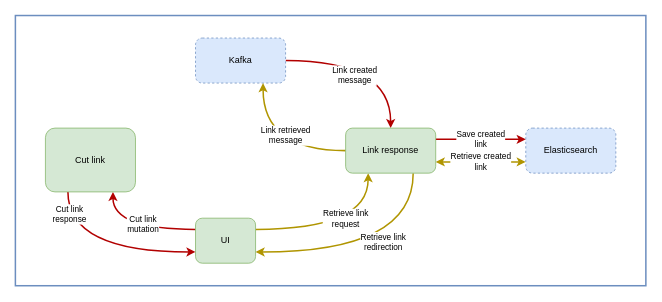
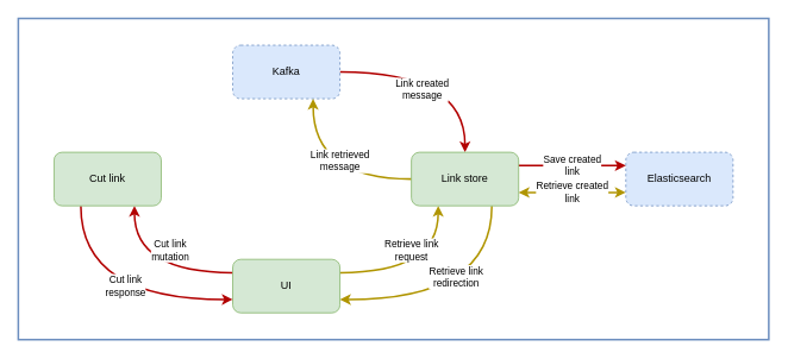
  <mxCell id="0" />
  <mxCell id="1" parent="0" />
  <mxCell id="2" value="Cut link&lt;br&gt;mutation" style="edgeStyle=orthogonalEdgeStyle;rounded=0;orthogonalLoop=1;jettySize=auto;html=1;exitX=0;exitY=0.25;exitDx=0;exitDy=0;entryX=0.75;entryY=1;entryDx=0;entryDy=0;curved=1;fillColor=#e51400;strokeColor=#B20000;strokeWidth=2;" edge="1" parent="1" source="4" target="14"><mxGeometry x="0.46" y="-40" relative="1" as="geometry"><mxPoint as="offset" /></mxGeometry></mxCell>
  <mxCell id="3" value="Retrieve link&lt;br&gt;request" style="edgeStyle=orthogonalEdgeStyle;rounded=0;orthogonalLoop=1;jettySize=auto;html=1;exitX=1;exitY=0.25;exitDx=0;exitDy=0;entryX=0.25;entryY=1;entryDx=0;entryDy=0;curved=1;strokeWidth=2;fillColor=#e3c800;strokeColor=#B09500;" edge="1" parent="1" source="4" target="12"><mxGeometry x="0.46" y="30" relative="1" as="geometry"><mxPoint as="offset" /></mxGeometry></mxCell>
- <mxCell id="4" value="UI" style="rounded=1;whiteSpace=wrap;html=1;fillColor=#d5e8d4;strokeColor=#82b366;" parent="1" vertex="1"><mxGeometry x="260" y="290" width="80" height="60" as="geometry" /></mxCell>
+ <mxCell id="4" value="UI" style="rounded=1;whiteSpace=wrap;html=1;fillColor=#d5e8d4;strokeColor=#82b366;" parent="1" vertex="1"><mxGeometry x="260" y="290" width="120" height="60" as="geometry" /></mxCell>
  <mxCell id="5" value="Retrieve created&lt;br&gt;link" style="edgeStyle=orthogonalEdgeStyle;curved=1;rounded=0;orthogonalLoop=1;jettySize=auto;html=1;exitX=0;exitY=0.75;exitDx=0;exitDy=0;entryX=1;entryY=0.75;entryDx=0;entryDy=0;startArrow=classic;startFill=1;strokeWidth=2;fillColor=#e3c800;strokeColor=#B09500;" edge="1" parent="1" source="6" target="12"><mxGeometry relative="1" as="geometry" /></mxCell>
  <mxCell id="6" value="Elasticsearch" style="rounded=1;whiteSpace=wrap;html=1;fillColor=#dae8fc;strokeColor=#6c8ebf;dashed=1;" parent="1" vertex="1"><mxGeometry x="700" y="170" width="120" height="60" as="geometry" /></mxCell>
  <mxCell id="7" value="Link&amp;nbsp;created&lt;br&gt;message" style="edgeStyle=orthogonalEdgeStyle;curved=1;rounded=0;orthogonalLoop=1;jettySize=auto;html=1;exitX=1;exitY=0.5;exitDx=0;exitDy=0;entryX=0.5;entryY=0;entryDx=0;entryDy=0;fillColor=#e51400;strokeColor=#B20000;strokeWidth=2;" parent="1" source="8" target="12" edge="1"><mxGeometry x="-0.2" y="-20" relative="1" as="geometry"><mxPoint as="offset" /></mxGeometry></mxCell>
  <mxCell id="8" value="Kafka" style="rounded=1;whiteSpace=wrap;html=1;fillColor=#dae8fc;strokeColor=#6c8ebf;dashed=1;" parent="1" vertex="1"><mxGeometry x="260" y="50" width="120" height="60" as="geometry" /></mxCell>
  <mxCell id="9" value="Save created&lt;br&gt;link" style="edgeStyle=orthogonalEdgeStyle;curved=1;rounded=0;orthogonalLoop=1;jettySize=auto;html=1;exitX=1;exitY=0.25;exitDx=0;exitDy=0;entryX=0;entryY=0.25;entryDx=0;entryDy=0;fillColor=#e51400;strokeColor=#B20000;strokeWidth=2;" parent="1" source="12" target="6" edge="1"><mxGeometry relative="1" as="geometry"><mxPoint as="offset" /></mxGeometry></mxCell>
  <mxCell id="10" value="Link retrieved&lt;br&gt;message" style="edgeStyle=orthogonalEdgeStyle;curved=1;rounded=0;orthogonalLoop=1;jettySize=auto;html=1;exitX=0;exitY=0.5;exitDx=0;exitDy=0;entryX=0.75;entryY=1;entryDx=0;entryDy=0;fillColor=#e3c800;strokeColor=#B09500;strokeWidth=2;" parent="1" source="12" target="8" edge="1"><mxGeometry x="-0.2" y="-20" relative="1" as="geometry"><mxPoint as="offset" /></mxGeometry></mxCell>
  <mxCell id="11" value="Retrieve link&lt;br&gt;redirection" style="edgeStyle=orthogonalEdgeStyle;rounded=0;orthogonalLoop=1;jettySize=auto;html=1;exitX=0.75;exitY=1;exitDx=0;exitDy=0;entryX=1;entryY=0.75;entryDx=0;entryDy=0;curved=1;strokeWidth=2;fillColor=#e3c800;strokeColor=#B09500;" edge="1" parent="1" source="12" target="4"><mxGeometry x="-0.418" y="-40" relative="1" as="geometry"><mxPoint as="offset" /></mxGeometry></mxCell>
- <mxCell id="12" value="Link response" style="rounded=1;whiteSpace=wrap;html=1;fillColor=#d5e8d4;strokeColor=#82b366;" parent="1" vertex="1"><mxGeometry x="460" y="170" width="120" height="60" as="geometry" /></mxCell>
+ <mxCell id="12" value="Link store" style="rounded=1;whiteSpace=wrap;html=1;fillColor=#d5e8d4;strokeColor=#82b366;" parent="1" vertex="1"><mxGeometry x="460" y="170" width="120" height="60" as="geometry" /></mxCell>
  <mxCell id="13" value="Cut link&lt;br&gt;response" style="edgeStyle=orthogonalEdgeStyle;rounded=0;orthogonalLoop=1;jettySize=auto;html=1;exitX=0.25;exitY=1;exitDx=0;exitDy=0;entryX=0;entryY=0.75;entryDx=0;entryDy=0;curved=1;fillColor=#e51400;strokeColor=#B20000;strokeWidth=2;" edge="1" parent="1" source="14" target="4"><mxGeometry x="-0.345" y="50" relative="1" as="geometry"><mxPoint as="offset" /></mxGeometry></mxCell>
- <mxCell id="14" value="Cut link" style="rounded=1;whiteSpace=wrap;html=1;fillColor=#d5e8d4;strokeColor=#82b366;" parent="1" vertex="1"><mxGeometry x="60" y="170" width="120" height="85" as="geometry" /></mxCell>
+ <mxCell id="14" value="Cut link" style="rounded=1;whiteSpace=wrap;html=1;fillColor=#d5e8d4;strokeColor=#82b366;" parent="1" vertex="1"><mxGeometry x="60" y="170" width="120" height="60" as="geometry" /></mxCell>
  <mxCell id="15" value="" style="rounded=0;whiteSpace=wrap;html=1;strokeWidth=2;strokeColor=#6c8ebf;fillColor=none;" parent="1" vertex="1"><mxGeometry x="20" y="20" width="840" height="360" as="geometry" /></mxCell>
